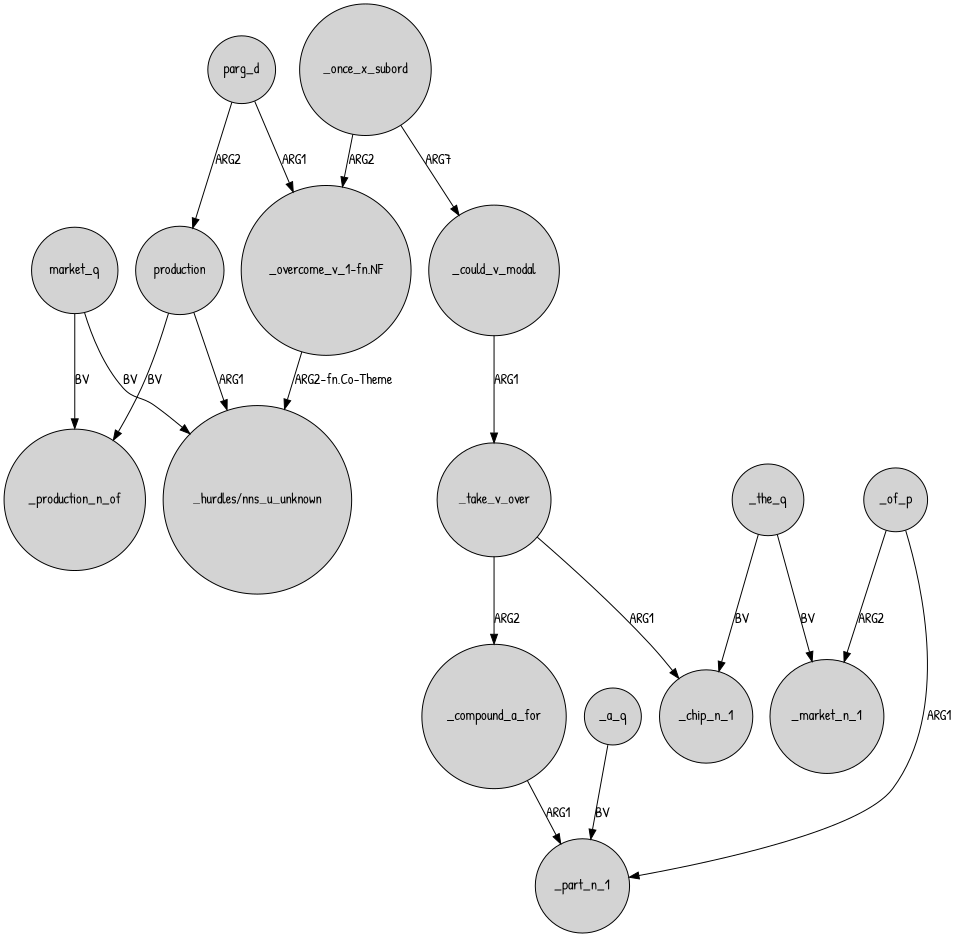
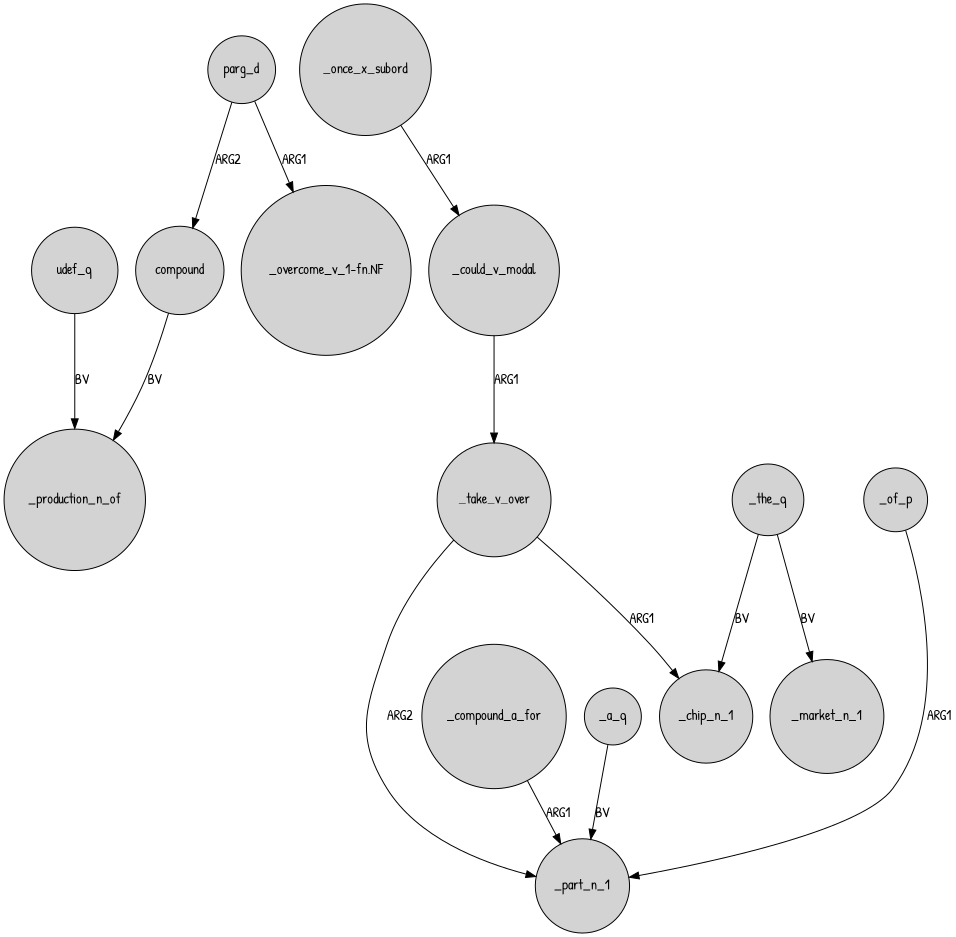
  digraph {
    fontname="Patrick Hand"
    node [fontname="Patrick Hand" shape=circle style=filled]
    edge [fontname="Patrick Hand"]
-   udef_q [label=market_q]
+   udef_q
    _production_n_of
-   "_hurdles/nns_u_unknown"
    "_overcome_v_1-fn.NF"
    _take_v_over
    _part_n_1
    _chip_n_1
-   compound [label=production]
+   compound
    _the_q
    _market_n_1
    _could_v_modal
    _of_p
    _a_q
    parg_d
    n15 [label=_compound_a_for]
    _once_x_subord
    udef_q -> _production_n_of [label=BV]
-   udef_q -> "_hurdles/nns_u_unknown" [label=BV]
-   "_overcome_v_1-fn.NF" -> "_hurdles/nns_u_unknown" [label="ARG2-fn.Co-Theme"]
-   _take_v_over -> n15 [label=ARG2]
+   _take_v_over -> _part_n_1 [label=ARG2]
    _take_v_over -> _chip_n_1 [label=ARG1]
    compound -> _production_n_of [label=BV]
-   compound -> "_hurdles/nns_u_unknown" [label=ARG1]
    _the_q -> _chip_n_1 [label=BV]
    _the_q -> _market_n_1 [label=BV]
    _could_v_modal -> _take_v_over [label=ARG1]
    _of_p -> _part_n_1 [label=ARG1]
-   _of_p -> _market_n_1 [label=ARG2]
    _a_q -> _part_n_1 [label=BV]
    parg_d -> "_overcome_v_1-fn.NF" [label=ARG1]
    parg_d -> compound [label=ARG2]
    n15 -> _part_n_1 [label=ARG1]
-   _once_x_subord -> "_overcome_v_1-fn.NF" [label=ARG2]
-   _once_x_subord -> _could_v_modal [label=ARG7]
+   _once_x_subord -> _could_v_modal [label=ARG1]
  }
